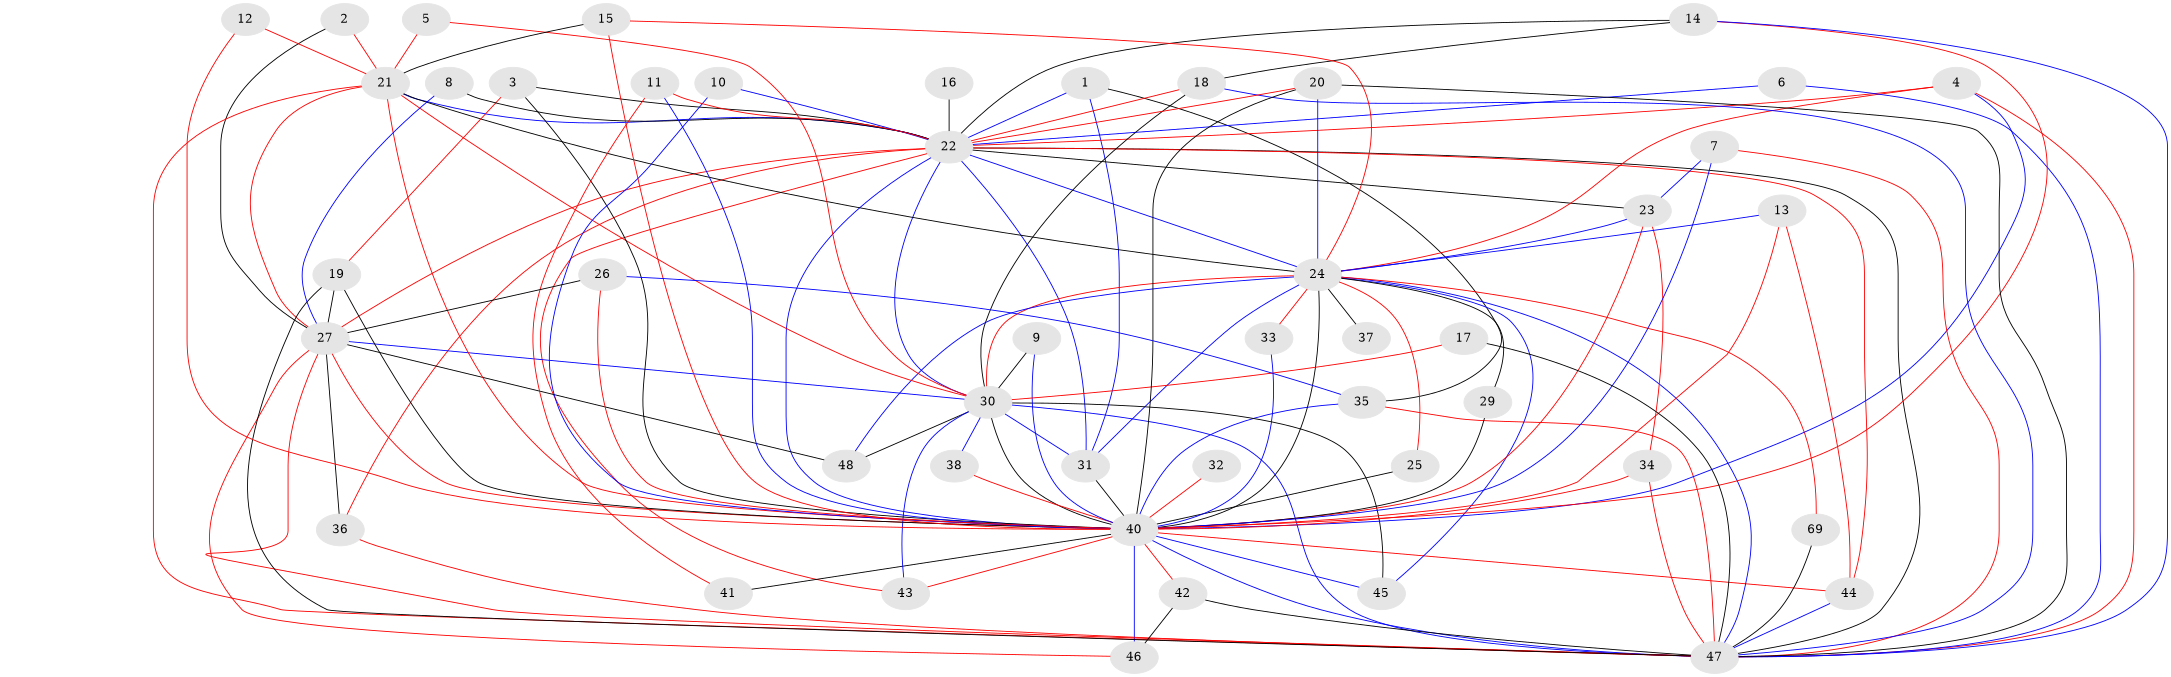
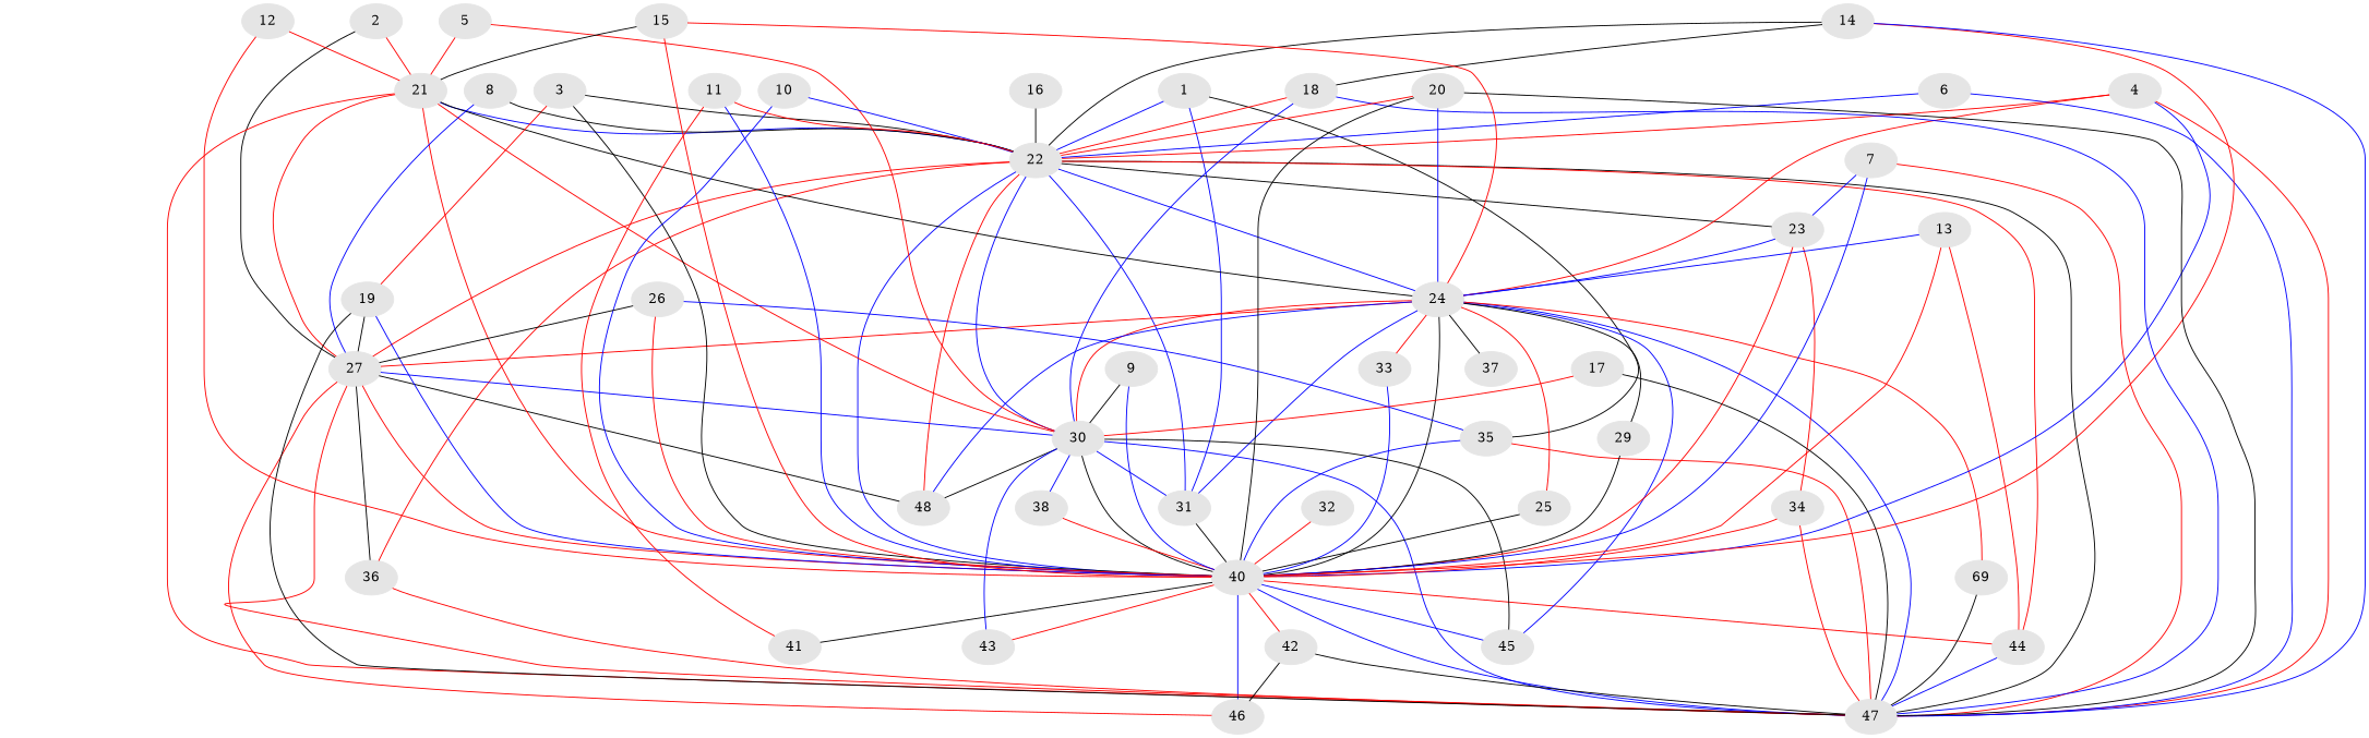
  graph {
    node [color=gray90 style=filled]
    edge [color=red weight=1.0]
    1
    22
    31
    35
    27
    40
    24
    47
    30
    23
    44
    36
    48
    2
    21
    46
    3
    19
    41
    45
    43
    42
    4
    25
    29
    33
    37
    n28 [label=69]
    5
    38
    6
    7
    34
    8
    9
    10
    11
    12
    13
    14
    18
    15
    16
    17
    20
    26
    32
    1 -- 22 [color=blue]
    1 -- 31 [color=blue]
    1 -- 35 [color=black]
    22 -- 31 [color=blue]
    22 -- 27
    22 -- 40 [color=blue weight=3.0]
    22 -- 24 [color=blue weight=3.0]
    22 -- 47 [color=black]
    22 -- 30 [color=blue]
    22 -- 23 [color=black]
    22 -- 44
    22 -- 36
-   22 -- 43
+   22 -- 48
    31 -- 40 [color=black]
    35 -- 40 [color=blue]
    35 -- 47
    27 -- 40 [weight=4.0]
    27 -- 47
    27 -- 30 [color=blue]
    27 -- 36 [color=black]
    27 -- 48 [color=black]
    27 -- 46
    40 -- 47 [color=blue weight=3.0]
    40 -- 44 [weight=2.0]
    40 -- 46 [color=blue weight=3.0]
    40 -- 41 [color=black]
    40 -- 45 [color=blue]
    40 -- 43
    40 -- 42
    24 -- 31 [color=blue]
+   24 -- 27 [weight=2.0]
    24 -- 40 [color=black weight=6.0]
    24 -- 47 [color=blue weight=2.0]
    24 -- 30 [weight=2.0]
    24 -- 48 [color=blue]
    24 -- 45 [color=blue]
    24 -- 25
    24 -- 29 [color=black]
    24 -- 33 [weight=2.0]
    24 -- 37 [color=black]
    24 -- n28
    30 -- 31 [color=blue]
    30 -- 40 [color=black weight=3.0]
    30 -- 47 [color=blue weight=2.0]
    30 -- 48 [color=black]
    30 -- 45 [color=black]
    30 -- 43 [color=blue]
    30 -- 38 [color=blue]
    23 -- 40
    23 -- 24 [color=blue]
    23 -- 34
    44 -- 47 [color=blue]
    36 -- 47 [weight=2.0]
    2 -- 27 [color=black]
    2 -- 21
    21 -- 22 [color=blue]
    21 -- 27
    21 -- 40 [weight=3.0]
    21 -- 24 [color=black weight=2.0]
    21 -- 47
    21 -- 30
    3 -- 22 [color=black]
    3 -- 40 [color=black]
    3 -- 19
    19 -- 27 [color=black]
-   19 -- 40 [color=black]
+   19 -- 40 [color=blue]
    19 -- 47 [color=black]
    42 -- 47 [color=black]
    42 -- 46 [color=black]
    4 -- 22
    4 -- 40 [color=blue]
    4 -- 24
    4 -- 47
    25 -- 40 [color=black weight=2.0]
    29 -- 40 [color=black]
    33 -- 40 [color=blue]
    n28 -- 47 [color=black]
    5 -- 30
    5 -- 21
    38 -- 40
    6 -- 22 [color=blue]
    6 -- 47 [color=blue]
    7 -- 40 [color=blue]
    7 -- 47
    7 -- 23 [color=blue]
    34 -- 40 [weight=2.0]
    34 -- 47
    8 -- 22 [color=black]
    8 -- 27 [color=blue]
    9 -- 40 [color=blue]
    9 -- 30 [color=black]
    10 -- 22 [color=blue]
    10 -- 40 [color=blue]
    11 -- 22
    11 -- 40 [color=blue weight=2.0]
    11 -- 41
    12 -- 40
    12 -- 21
    13 -- 40 [weight=2.0]
    13 -- 24 [color=blue]
    13 -- 44
    14 -- 22 [color=black]
    14 -- 40
    14 -- 47 [color=blue]
    14 -- 18 [color=black]
    18 -- 22
    18 -- 47 [color=blue]
-   18 -- 30 [color=black]
+   18 -- 30 [color=blue]
    15 -- 40
    15 -- 24
    15 -- 21 [color=black]
    16 -- 22 [color=black]
    17 -- 47 [color=black]
    17 -- 30
    20 -- 22
    20 -- 40 [color=black]
    20 -- 24 [color=blue]
    20 -- 47 [color=black weight=2.0]
    26 -- 35 [color=blue]
    26 -- 27 [color=black]
    26 -- 40
    32 -- 40
  }
